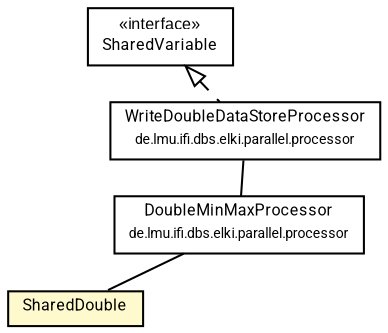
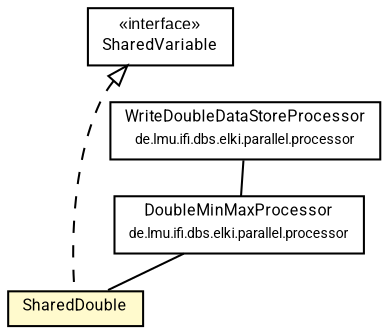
  digraph {
    fontname="Liberation Sans"
    nodesep=0.15
    rankdir=TB
    ranksep=0.25
    node [fontcolor=black fontname="Liberation Sans" fontsize=8 margin=0 shape=plaintext]
    edge [color=black fontname="Liberation Sans" fontsize=7 labelfontname=Roboto labelfontsize=7 weight=2 arrowhead=none]
    n1 [height=0 label=<<table title="de.lmu.ifi.dbs.elki.parallel.variables.SharedDouble" border="0" cellborder="1" cellspacing="0" cellpadding="2" bgcolor="lemonChiffon" href="SharedDouble.html" target="_parent"> 		<tr><td><table border="0" cellspacing="0" cellpadding="1"> 		<tr><td align="center" balign="center"> <font face="Roboto">SharedDouble</font> </td></tr> 		</table></td></tr> 		</table>> width=0]
    n2 [height=0 label=<<table title="de.lmu.ifi.dbs.elki.parallel.variables.SharedVariable" border="0" cellborder="1" cellspacing="0" cellpadding="2" href="SharedVariable.html" target="_parent"> 		<tr><td><table border="0" cellspacing="0" cellpadding="1"> 		<tr><td align="center" balign="center"> &#171;interface&#187; </td></tr> 		<tr><td align="center" balign="center"> <font face="Roboto">SharedVariable</font> </td></tr> 		</table></td></tr> 		</table>> width=0]
    n3 [height=0 label=<<table title="de.lmu.ifi.dbs.elki.parallel.processor.DoubleMinMaxProcessor" border="0" cellborder="1" cellspacing="0" cellpadding="2" href="../processor/DoubleMinMaxProcessor.html" target="_parent"> 		<tr><td><table border="0" cellspacing="0" cellpadding="1"> 		<tr><td align="center" balign="center"> <font face="Roboto">DoubleMinMaxProcessor</font> </td></tr> 		<tr><td align="center" balign="center"> <font face="Roboto" point-size="7.0">de.lmu.ifi.dbs.elki.parallel.processor</font> </td></tr> 		</table></td></tr> 		</table>> width=0]
    n4 [height=0 label=<<table title="de.lmu.ifi.dbs.elki.parallel.processor.WriteDoubleDataStoreProcessor" border="0" cellborder="1" cellspacing="0" cellpadding="2" href="../processor/WriteDoubleDataStoreProcessor.html" target="_parent"> 		<tr><td><table border="0" cellspacing="0" cellpadding="1"> 		<tr><td align="center" balign="center"> <font face="Roboto">WriteDoubleDataStoreProcessor</font> </td></tr> 		<tr><td align="center" balign="center"> <font face="Roboto" point-size="7.0">de.lmu.ifi.dbs.elki.parallel.processor</font> </td></tr> 		</table></td></tr> 		</table>> width=0]
-   n2 -> n4 [arrowtail=empty dir=back style=dashed weight=9 arrowhead=""]
+   n2 -> n1 [arrowtail=empty dir=back style=dashed weight=9 arrowhead=""]
    n3 -> n1
    n4 -> n3
  }
